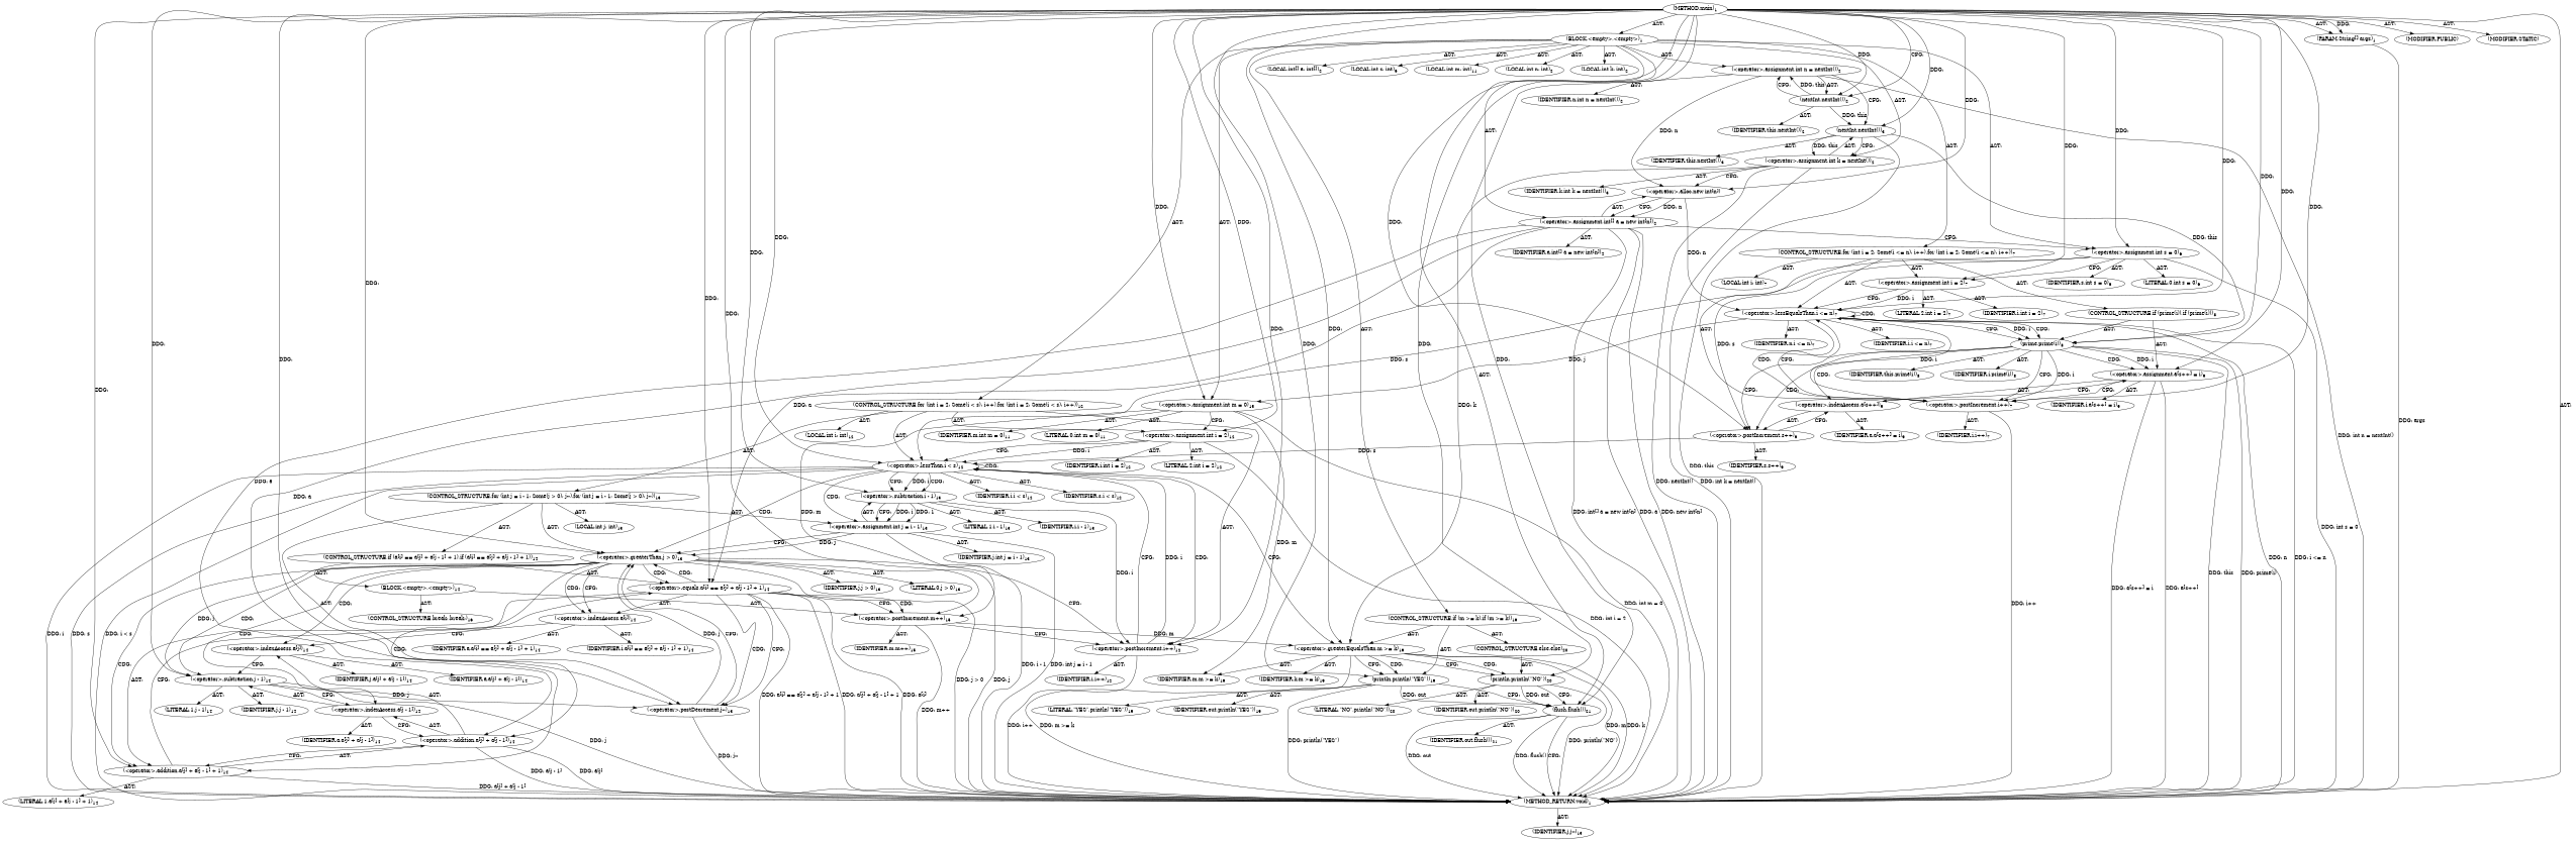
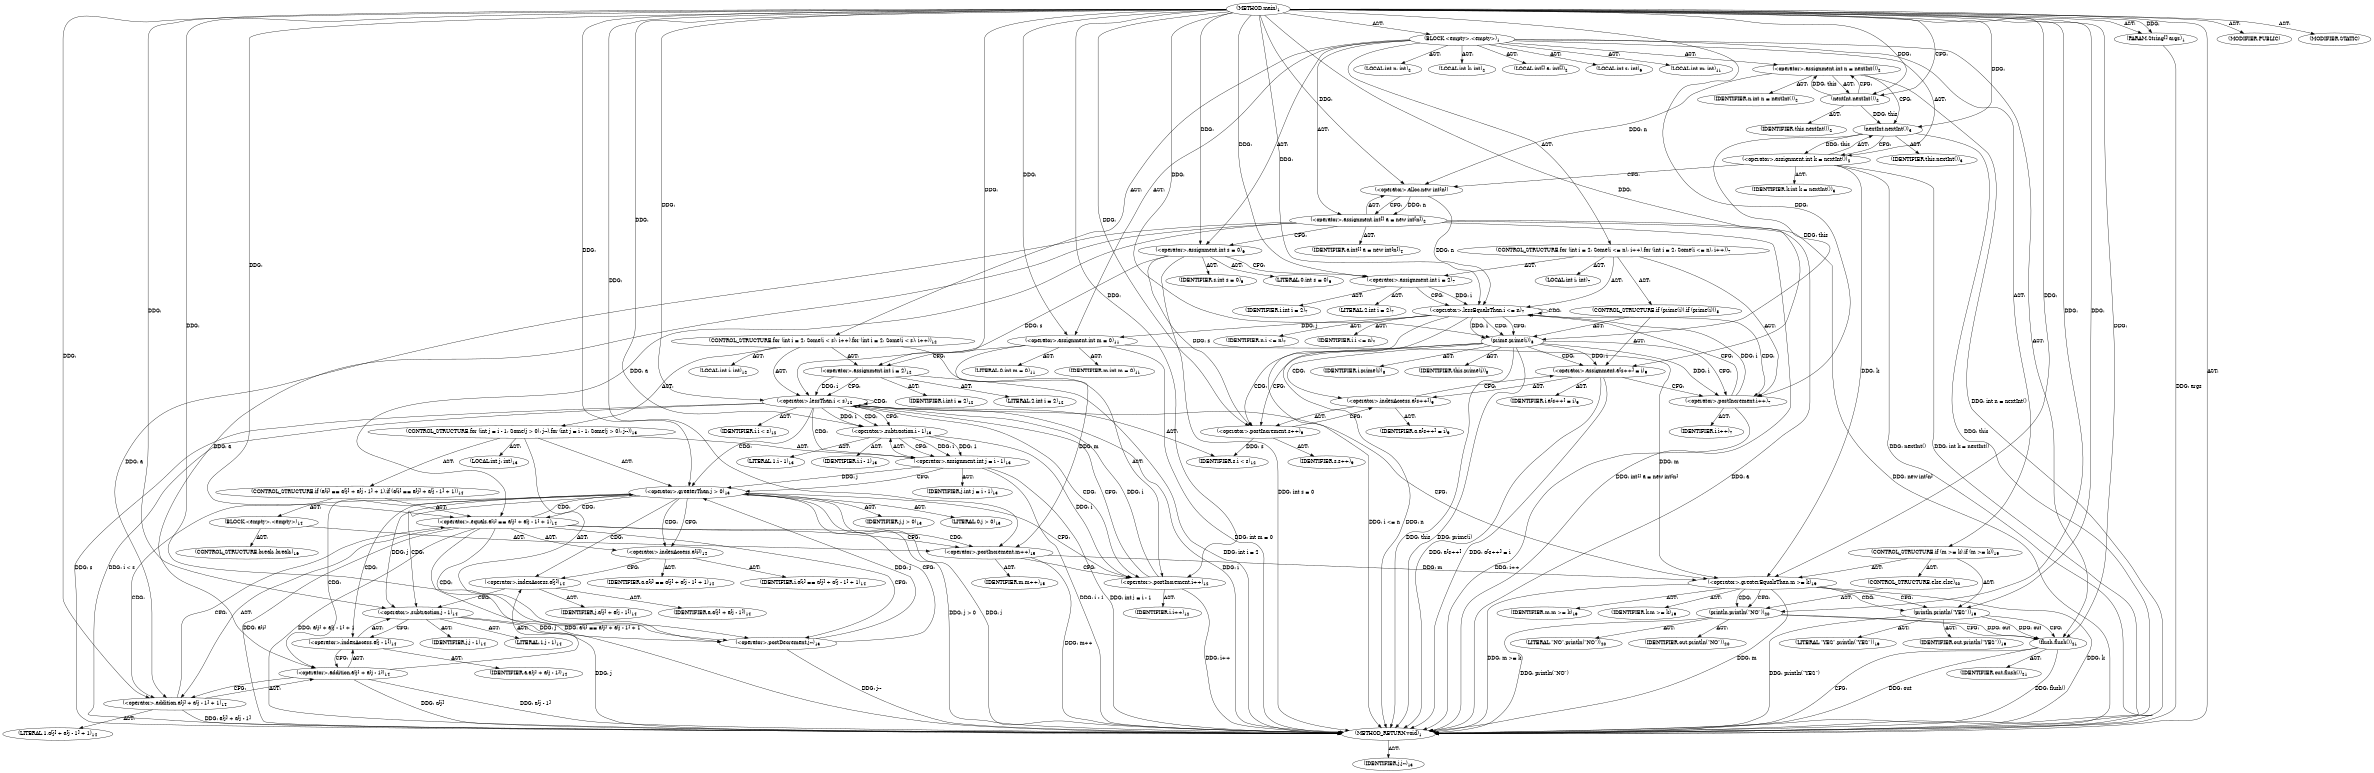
  digraph {
    n1 [label=<(METHOD,main)<SUB>1</SUB>>]
    n2 [label=<(PARAM,String[] args)<SUB>1</SUB>>]
    n3 [label=<(BLOCK,&lt;empty&gt;,&lt;empty&gt;)<SUB>1</SUB>>]
    n4 [label=<(nextInt,nextInt())<SUB>2</SUB>>]
    n5 [label=<(nextInt,nextInt())<SUB>3</SUB>>]
    n6 [label=<(&lt;operator&gt;.alloc,new int[n])>]
    n7 [label=<(&lt;operator&gt;.assignment,int s = 0)<SUB>6</SUB>>]
    n8 [label=<(&lt;operator&gt;.assignment,int i = 2)<SUB>7</SUB>>]
    n9 [label=<(&lt;operator&gt;.lessEqualsThan,i &lt;= n)<SUB>7</SUB>>]
    n10 [label=<(&lt;operator&gt;.postIncrement,i++)<SUB>7</SUB>>]
    n11 [label=<(prime,prime(i))<SUB>8</SUB>>]
    n12 [label=<(&lt;operator&gt;.assignment,a[s++] = i)<SUB>9</SUB>>]
    n13 [label=<(&lt;operator&gt;.postIncrement,s++)<SUB>9</SUB>>]
-   n14 [label=<(&lt;operator&gt;.assignment,int m = 0)<SUB>15</SUB>>]
+   n14 [label=<(&lt;operator&gt;.assignment,int m = 0)<SUB>11</SUB>>]
    n15 [label=<(&lt;operator&gt;.assignment,int i = 2)<SUB>12</SUB>>]
    n16 [label=<(&lt;operator&gt;.lessThan,i &lt; s)<SUB>12</SUB>>]
    n17 [label=<(&lt;operator&gt;.postIncrement,i++)<SUB>12</SUB>>]
    n18 [label=<(&lt;operator&gt;.subtraction,i - 1)<SUB>13</SUB>>]
    n19 [label=<(&lt;operator&gt;.greaterThan,j &gt; 0)<SUB>13</SUB>>]
    n20 [label=<(&lt;operator&gt;.postDecrement,j--)<SUB>13</SUB>>]
    n21 [label=<(&lt;operator&gt;.equals,a[i] == a[j] + a[j - 1] + 1)<SUB>14</SUB>>]
    n22 [label=<(&lt;operator&gt;.addition,a[j] + a[j - 1] + 1)<SUB>14</SUB>>]
    n23 [label=<(&lt;operator&gt;.subtraction,j - 1)<SUB>14</SUB>>]
    n24 [label=<(&lt;operator&gt;.postIncrement,m++)<SUB>15</SUB>>]
    n25 [label=<(&lt;operator&gt;.greaterEqualsThan,m &gt;= k)<SUB>19</SUB>>]
    n26 [label=<(println,println(&quot;YES&quot;))<SUB>19</SUB>>]
    n27 [label=<(println,println(&quot;NO&quot;))<SUB>20</SUB>>]
    n28 [label=<(flush,flush())<SUB>21</SUB>>]
    n29 [label=<(MODIFIER,PUBLIC)>]
    n30 [label=<(MODIFIER,STATIC)>]
    n31 [label=<(METHOD_RETURN,void)<SUB>1</SUB>>]
    n32 [label=<(LOCAL,int n: int)<SUB>2</SUB>>]
    n33 [label=<(LOCAL,int k: int)<SUB>2</SUB>>]
    n34 [label=<(LOCAL,int[] a: int[])<SUB>2</SUB>>]
    n35 [label=<(&lt;operator&gt;.assignment,int n = nextInt())<SUB>2</SUB>>]
    n36 [label=<(&lt;operator&gt;.assignment,int k = nextInt())<SUB>2</SUB>>]
    n37 [label=<(&lt;operator&gt;.assignment,int[] a = new int[n])<SUB>2</SUB>>]
    n38 [label=<(LOCAL,int s: int)<SUB>6</SUB>>]
    n39 [label=<(CONTROL_STRUCTURE,for (int i = 2; Some(i &lt;= n); i++),for (int i = 2; Some(i &lt;= n); i++))<SUB>7</SUB>>]
    n40 [label=<(LOCAL,int m: int)<SUB>11</SUB>>]
    n41 [label=<(CONTROL_STRUCTURE,for (int i = 2; Some(i &lt; s); i++),for (int i = 2; Some(i &lt; s); i++))<SUB>12</SUB>>]
    n42 [label=<(CONTROL_STRUCTURE,if (m &gt;= k),if (m &gt;= k))<SUB>19</SUB>>]
    n43 [label=<(IDENTIFIER,this,nextInt())<SUB>2</SUB>>]
    n44 [label=<(IDENTIFIER,this,nextInt())<SUB>3</SUB>>]
    n45 [label=<(IDENTIFIER,s,int s = 0)<SUB>6</SUB>>]
    n46 [label=<(LITERAL,0,int s = 0)<SUB>6</SUB>>]
    n47 [label=<(IDENTIFIER,i,int i = 2)<SUB>7</SUB>>]
    n48 [label=<(LITERAL,2,int i = 2)<SUB>7</SUB>>]
    n49 [label=<(IDENTIFIER,i,i &lt;= n)<SUB>7</SUB>>]
    n50 [label=<(IDENTIFIER,n,i &lt;= n)<SUB>7</SUB>>]
    n51 [label=<(IDENTIFIER,i,i++)<SUB>7</SUB>>]
    n52 [label=<(IDENTIFIER,this,prime(i))<SUB>8</SUB>>]
    n53 [label=<(IDENTIFIER,i,prime(i))<SUB>8</SUB>>]
    n54 [label=<(&lt;operator&gt;.indexAccess,a[s++])<SUB>9</SUB>>]
    n55 [label=<(IDENTIFIER,i,a[s++] = i)<SUB>9</SUB>>]
    n56 [label=<(IDENTIFIER,s,s++)<SUB>9</SUB>>]
    n57 [label=<(IDENTIFIER,m,int m = 0)<SUB>11</SUB>>]
    n58 [label=<(LITERAL,0,int m = 0)<SUB>11</SUB>>]
    n59 [label=<(IDENTIFIER,i,int i = 2)<SUB>12</SUB>>]
    n60 [label=<(LITERAL,2,int i = 2)<SUB>12</SUB>>]
    n61 [label=<(IDENTIFIER,i,i &lt; s)<SUB>12</SUB>>]
    n62 [label=<(IDENTIFIER,s,i &lt; s)<SUB>12</SUB>>]
    n63 [label=<(&lt;operator&gt;.assignment,int j = i - 1)<SUB>13</SUB>>]
    n64 [label=<(IDENTIFIER,i,i++)<SUB>12</SUB>>]
    n65 [label=<(IDENTIFIER,i,i - 1)<SUB>13</SUB>>]
    n66 [label=<(LITERAL,1,i - 1)<SUB>13</SUB>>]
    n67 [label=<(&lt;operator&gt;.addition,a[j] + a[j - 1])<SUB>14</SUB>>]
    n68 [label=<(IDENTIFIER,j,j &gt; 0)<SUB>13</SUB>>]
    n69 [label=<(LITERAL,0,j &gt; 0)<SUB>13</SUB>>]
    n70 [label=<(&lt;operator&gt;.indexAccess,a[i])<SUB>14</SUB>>]
    n71 [label=<(&lt;operator&gt;.indexAccess,a[j])<SUB>14</SUB>>]
    n72 [label=<(&lt;operator&gt;.indexAccess,a[j - 1])<SUB>14</SUB>>]
    n73 [label=<(LITERAL,1,a[j] + a[j - 1] + 1)<SUB>14</SUB>>]
    n74 [label=<(IDENTIFIER,j,j - 1)<SUB>14</SUB>>]
    n75 [label=<(LITERAL,1,j - 1)<SUB>14</SUB>>]
    n76 [label=<(IDENTIFIER,m,m++)<SUB>15</SUB>>]
    n77 [label=<(IDENTIFIER,m,m &gt;= k)<SUB>19</SUB>>]
    n78 [label=<(IDENTIFIER,k,m &gt;= k)<SUB>19</SUB>>]
    n79 [label=<(IDENTIFIER,out,println(&quot;YES&quot;))<SUB>19</SUB>>]
    n80 [label=<(LITERAL,&quot;YES&quot;,println(&quot;YES&quot;))<SUB>19</SUB>>]
    n81 [label=<(IDENTIFIER,out,println(&quot;NO&quot;))<SUB>20</SUB>>]
    n82 [label=<(LITERAL,&quot;NO&quot;,println(&quot;NO&quot;))<SUB>20</SUB>>]
    n83 [label=<(IDENTIFIER,out,flush())<SUB>21</SUB>>]
    n84 [label=<(IDENTIFIER,j,j--)<SUB>13</SUB>>]
    n85 [label=<(IDENTIFIER,n,int n = nextInt())<SUB>2</SUB>>]
    n86 [label=<(IDENTIFIER,k,int k = nextInt())<SUB>3</SUB>>]
    n87 [label=<(IDENTIFIER,a,int[] a = new int[n])<SUB>4</SUB>>]
    n88 [label=<(LOCAL,int i: int)<SUB>7</SUB>>]
    n89 [label=<(CONTROL_STRUCTURE,if (prime(i)),if (prime(i)))<SUB>8</SUB>>]
    n90 [label=<(LOCAL,int i: int)<SUB>12</SUB>>]
    n91 [label=<(CONTROL_STRUCTURE,for (int j = i - 1; Some(j &gt; 0); j--),for (int j = i - 1; Some(j &gt; 0); j--))<SUB>13</SUB>>]
    n92 [label=<(CONTROL_STRUCTURE,else,else)<SUB>20</SUB>>]
    n93 [label=<(IDENTIFIER,a,a[s++] = i)<SUB>9</SUB>>]
    n94 [label=<(LOCAL,int j: int)<SUB>13</SUB>>]
    n95 [label=<(CONTROL_STRUCTURE,if (a[i] == a[j] + a[j - 1] + 1),if (a[i] == a[j] + a[j - 1] + 1))<SUB>14</SUB>>]
    n96 [label=<(IDENTIFIER,j,int j = i - 1)<SUB>13</SUB>>]
    n97 [label=<(BLOCK,&lt;empty&gt;,&lt;empty&gt;)<SUB>14</SUB>>]
    n98 [label=<(IDENTIFIER,a,a[i] == a[j] + a[j - 1] + 1)<SUB>14</SUB>>]
    n99 [label=<(IDENTIFIER,i,a[i] == a[j] + a[j - 1] + 1)<SUB>14</SUB>>]
    n100 [label=<(IDENTIFIER,a,a[j] + a[j - 1])<SUB>14</SUB>>]
    n101 [label=<(IDENTIFIER,j,a[j] + a[j - 1])<SUB>14</SUB>>]
    n102 [label=<(IDENTIFIER,a,a[j] + a[j - 1])<SUB>14</SUB>>]
    n103 [label=<(CONTROL_STRUCTURE,break;,break;)<SUB>16</SUB>>]
    n1 -> n2 [label="AST: "]
    n1 -> n2 [label="DDG: "]
    n1 -> n3 [label="AST: "]
    n1 -> n4 [label="CFG: "]
    n1 -> n4 [label="DDG: "]
    n1 -> n5 [label="DDG: "]
    n1 -> n6 [label="DDG: "]
    n1 -> n7 [label="DDG: "]
    n1 -> n8 [label="DDG: "]
    n1 -> n9 [label="DDG: "]
    n1 -> n10 [label="DDG: "]
    n1 -> n11 [label="DDG: "]
    n1 -> n12 [label="DDG: "]
    n1 -> n13 [label="DDG: "]
    n1 -> n14 [label="DDG: "]
    n1 -> n15 [label="DDG: "]
    n1 -> n16 [label="DDG: "]
    n1 -> n17 [label="DDG: "]
    n1 -> n18 [label="DDG: "]
    n1 -> n19 [label="DDG: "]
    n1 -> n20 [label="DDG: "]
    n1 -> n21 [label="DDG: "]
    n1 -> n22 [label="DDG: "]
    n1 -> n23 [label="DDG: "]
    n1 -> n24 [label="DDG: "]
    n1 -> n25 [label="DDG: "]
    n1 -> n26 [label="DDG: "]
    n1 -> n27 [label="DDG: "]
    n1 -> n28 [label="DDG: "]
    n1 -> n29 [label="AST: "]
    n1 -> n30 [label="AST: "]
    n1 -> n31 [label="AST: "]
    n2 -> n31 [label="DDG: args"]
    n3 -> n7 [label="AST: "]
    n3 -> n14 [label="AST: "]
    n3 -> n28 [label="AST: "]
    n3 -> n32 [label="AST: "]
    n3 -> n33 [label="AST: "]
    n3 -> n34 [label="AST: "]
    n3 -> n35 [label="AST: "]
    n3 -> n36 [label="AST: "]
    n3 -> n37 [label="AST: "]
    n3 -> n38 [label="AST: "]
    n3 -> n39 [label="AST: "]
    n3 -> n40 [label="AST: "]
    n3 -> n41 [label="AST: "]
    n3 -> n42 [label="AST: "]
    n4 -> n5 [label="DDG: this"]
    n4 -> n35 [label="CFG: "]
    n4 -> n35 [label="DDG: this"]
    n4 -> n43 [label="AST: "]
    n5 -> n11 [label="DDG: this"]
    n5 -> n31 [label="DDG: this"]
    n5 -> n36 [label="CFG: "]
    n5 -> n36 [label="DDG: this"]
    n5 -> n44 [label="AST: "]
    n6 -> n9 [label="DDG: n"]
    n6 -> n37 [label="CFG: "]
    n6 -> n37 [label="DDG: n"]
    n7 -> n8 [label="CFG: "]
    n7 -> n13 [label="DDG: s"]
    n7 -> n16 [label="DDG: s"]
    n7 -> n31 [label="DDG: int s = 0"]
    n7 -> n45 [label="AST: "]
    n7 -> n46 [label="AST: "]
    n8 -> n9 [label="CFG: "]
    n8 -> n9 [label="DDG: i"]
    n8 -> n47 [label="AST: "]
    n8 -> n48 [label="AST: "]
    n9 -> n9 [label="CDG: "]
    n9 -> n10 [label="CDG: "]
    n9 -> n11 [label="CFG: "]
    n9 -> n11 [label="DDG: i"]
    n9 -> n11 [label="CDG: "]
    n9 -> n14 [label="DDG: j"]
    n9 -> n31 [label="DDG: n"]
    n9 -> n31 [label="DDG: i &lt;= n"]
    n9 -> n49 [label="AST: "]
    n9 -> n50 [label="AST: "]
    n10 -> n9 [label="CFG: "]
    n10 -> n9 [label="DDG: i"]
    n10 -> n31 [label="DDG: i++"]
    n10 -> n51 [label="AST: "]
    n11 -> n10 [label="CFG: "]
    n11 -> n10 [label="DDG: i"]
    n11 -> n12 [label="DDG: i"]
    n11 -> n12 [label="CDG: "]
    n11 -> n13 [label="CFG: "]
    n11 -> n13 [label="CDG: "]
    n11 -> n31 [label="DDG: this"]
    n11 -> n31 [label="DDG: prime(i)"]
    n11 -> n52 [label="AST: "]
    n11 -> n53 [label="AST: "]
    n11 -> n54 [label="CDG: "]
    n12 -> n10 [label="CFG: "]
    n12 -> n31 [label="DDG: a[s++]"]
    n12 -> n31 [label="DDG: a[s++] = i"]
    n12 -> n54 [label="AST: "]
    n12 -> n55 [label="AST: "]
-   n13 -> n16 [label="DDG: s"]
+   n13 -> n62 [label="DDG: s"]
    n13 -> n54 [label="CFG: "]
    n13 -> n56 [label="AST: "]
    n14 -> n15 [label="CFG: "]
    n14 -> n24 [label="DDG: m"]
-   n14 -> n77 [label="DDG: m"]
+   n14 -> n25 [label="DDG: m"]
    n14 -> n31 [label="DDG: int m = 0"]
    n14 -> n57 [label="AST: "]
    n14 -> n58 [label="AST: "]
    n15 -> n16 [label="CFG: "]
    n15 -> n16 [label="DDG: i"]
    n15 -> n31 [label="DDG: int i = 2"]
    n15 -> n59 [label="AST: "]
    n15 -> n60 [label="AST: "]
    n16 -> n16 [label="CDG: "]
    n16 -> n17 [label="CDG: "]
    n16 -> n18 [label="CFG: "]
    n16 -> n18 [label="DDG: i"]
    n16 -> n18 [label="CDG: "]
    n16 -> n19 [label="CDG: "]
    n16 -> n25 [label="CFG: "]
    n16 -> n31 [label="DDG: i"]
    n16 -> n31 [label="DDG: s"]
    n16 -> n31 [label="DDG: i &lt; s"]
    n16 -> n61 [label="AST: "]
    n16 -> n62 [label="AST: "]
    n16 -> n63 [label="CDG: "]
    n17 -> n16 [label="CFG: "]
    n17 -> n16 [label="DDG: i"]
    n17 -> n31 [label="DDG: i++"]
    n17 -> n64 [label="AST: "]
    n18 -> n17 [label="DDG: i"]
    n18 -> n63 [label="CFG: "]
    n18 -> n63 [label="DDG: i"]
    n18 -> n63 [label="DDG: 1"]
    n18 -> n65 [label="AST: "]
    n18 -> n66 [label="AST: "]
    n19 -> n17 [label="CFG: "]
    n19 -> n21 [label="CDG: "]
    n19 -> n22 [label="CDG: "]
    n19 -> n23 [label="DDG: j"]
    n19 -> n23 [label="CDG: "]
    n19 -> n31 [label="DDG: j"]
    n19 -> n31 [label="DDG: j &gt; 0"]
    n19 -> n67 [label="CDG: "]
    n19 -> n68 [label="AST: "]
    n19 -> n69 [label="AST: "]
    n19 -> n70 [label="CFG: "]
    n19 -> n70 [label="CDG: "]
    n19 -> n71 [label="CDG: "]
    n19 -> n72 [label="CDG: "]
    n20 -> n19 [label="CFG: "]
    n20 -> n19 [label="DDG: j"]
    n20 -> n31 [label="DDG: j--"]
    n21 -> n19 [label="CDG: "]
    n21 -> n20 [label="CFG: "]
    n21 -> n20 [label="CDG: "]
    n21 -> n22 [label="AST: "]
    n21 -> n24 [label="CFG: "]
    n21 -> n24 [label="CDG: "]
    n21 -> n31 [label="DDG: a[i]"]
    n21 -> n31 [label="DDG: a[j] + a[j - 1] + 1"]
    n21 -> n31 [label="DDG: a[i] == a[j] + a[j - 1] + 1"]
    n21 -> n70 [label="AST: "]
    n22 -> n21 [label="CFG: "]
    n22 -> n31 [label="DDG: a[j] + a[j - 1]"]
    n22 -> n67 [label="AST: "]
    n22 -> n73 [label="AST: "]
    n23 -> n20 [label="DDG: j"]
    n23 -> n31 [label="DDG: j"]
    n23 -> n72 [label="CFG: "]
    n23 -> n74 [label="AST: "]
    n23 -> n75 [label="AST: "]
    n24 -> n17 [label="CFG: "]
    n24 -> n25 [label="DDG: m"]
    n24 -> n31 [label="DDG: m++"]
    n24 -> n76 [label="AST: "]
    n25 -> n26 [label="CFG: "]
    n25 -> n26 [label="CDG: "]
    n25 -> n27 [label="CFG: "]
    n25 -> n27 [label="CDG: "]
    n25 -> n31 [label="DDG: m"]
    n25 -> n31 [label="DDG: k"]
    n25 -> n31 [label="DDG: m &gt;= k"]
    n25 -> n77 [label="AST: "]
    n25 -> n78 [label="AST: "]
    n26 -> n28 [label="CFG: "]
    n26 -> n28 [label="DDG: out"]
    n26 -> n31 [label="DDG: println(&quot;YES&quot;)"]
    n26 -> n79 [label="AST: "]
    n26 -> n80 [label="AST: "]
    n27 -> n28 [label="CFG: "]
    n27 -> n28 [label="DDG: out"]
    n27 -> n31 [label="DDG: println(&quot;NO&quot;)"]
    n27 -> n81 [label="AST: "]
    n27 -> n82 [label="AST: "]
    n28 -> n31 [label="CFG: "]
    n28 -> n31 [label="DDG: out"]
    n28 -> n31 [label="DDG: flush()"]
    n28 -> n83 [label="AST: "]
    n31 -> n84 [label="AST: "]
    n35 -> n4 [label="AST: "]
    n35 -> n5 [label="CFG: "]
    n35 -> n6 [label="DDG: n"]
    n35 -> n31 [label="DDG: int n = nextInt()"]
    n35 -> n85 [label="AST: "]
    n36 -> n5 [label="AST: "]
    n36 -> n6 [label="CFG: "]
    n36 -> n25 [label="DDG: k"]
    n36 -> n31 [label="DDG: nextInt()"]
    n36 -> n31 [label="DDG: int k = nextInt()"]
    n36 -> n86 [label="AST: "]
    n37 -> n6 [label="AST: "]
    n37 -> n7 [label="CFG: "]
    n37 -> n21 [label="DDG: a"]
    n37 -> n22 [label="DDG: a"]
    n37 -> n31 [label="DDG: a"]
    n37 -> n31 [label="DDG: new int[n]"]
    n37 -> n31 [label="DDG: int[] a = new int[n]"]
    n37 -> n67 [label="DDG: a"]
    n37 -> n87 [label="AST: "]
    n39 -> n8 [label="AST: "]
    n39 -> n9 [label="AST: "]
    n39 -> n10 [label="AST: "]
    n39 -> n88 [label="AST: "]
    n39 -> n89 [label="AST: "]
    n41 -> n15 [label="AST: "]
    n41 -> n16 [label="AST: "]
    n41 -> n17 [label="AST: "]
    n41 -> n90 [label="AST: "]
    n41 -> n91 [label="AST: "]
    n42 -> n25 [label="AST: "]
    n42 -> n26 [label="AST: "]
    n42 -> n92 [label="AST: "]
    n54 -> n12 [label="CFG: "]
    n54 -> n13 [label="AST: "]
    n54 -> n93 [label="AST: "]
    n63 -> n18 [label="AST: "]
    n63 -> n19 [label="CFG: "]
    n63 -> n19 [label="DDG: j"]
    n63 -> n31 [label="DDG: i - 1"]
    n63 -> n31 [label="DDG: int j = i - 1"]
    n63 -> n96 [label="AST: "]
    n67 -> n22 [label="CFG: "]
    n67 -> n31 [label="DDG: a[j]"]
    n67 -> n31 [label="DDG: a[j - 1]"]
    n67 -> n71 [label="AST: "]
    n67 -> n72 [label="AST: "]
    n70 -> n71 [label="CFG: "]
    n70 -> n98 [label="AST: "]
    n70 -> n99 [label="AST: "]
    n71 -> n23 [label="CFG: "]
    n71 -> n100 [label="AST: "]
    n71 -> n101 [label="AST: "]
    n72 -> n23 [label="AST: "]
    n72 -> n67 [label="CFG: "]
    n72 -> n102 [label="AST: "]
    n89 -> n11 [label="AST: "]
    n89 -> n12 [label="AST: "]
    n91 -> n19 [label="AST: "]
    n91 -> n20 [label="AST: "]
    n91 -> n63 [label="AST: "]
    n91 -> n94 [label="AST: "]
    n91 -> n95 [label="AST: "]
    n92 -> n27 [label="AST: "]
    n95 -> n21 [label="AST: "]
    n95 -> n97 [label="AST: "]
    n97 -> n24 [label="AST: "]
    n97 -> n103 [label="AST: "]
  }
